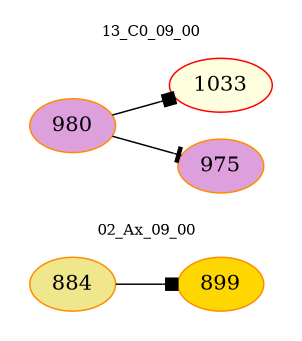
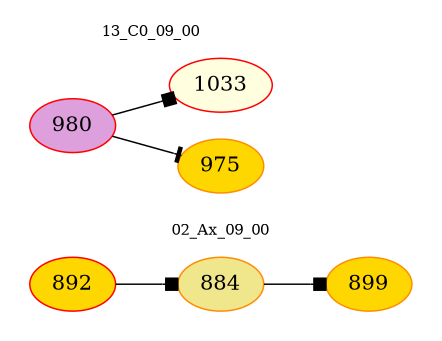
  digraph {
    rankdir=LR
    node [color=darkorange fillcolor=gold style=filled]
    edge [arrowhead=box color=black style=solid]
+   n1 [color=red label=892]
    n2 [fillcolor=khaki label=884]
    n3 [label=899]
-   n4 [fillcolor=plum label=980]
-   n5 [fillcolor=plum label=975]
+   n4 [color=red fillcolor=plum label=980]
+   n5 [label=975]
    n6 [color=red fillcolor=lightyellow label=1033]
    subgraph cluster_1 {
      color=white
      fontsize=10
      label="02_Ax_09_00"
+     n1
      n2
      n3
    }
    subgraph cluster_2 {
      color=white
      fontsize=10
      label="13_C0_09_00"
      n4
      n5
      n6
    }
+   n1 -> n2
    n2 -> n3
    n4 -> n5 [arrowhead=tee]
    n4 -> n6
  }
